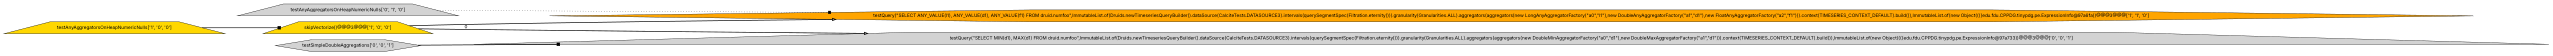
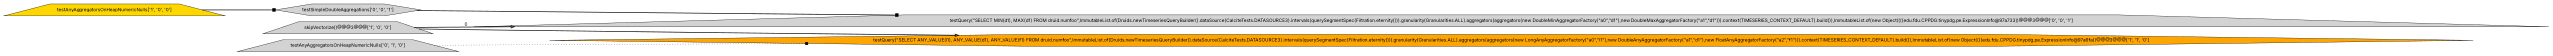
  digraph {
    fontname=Inter
    rankdir=LR
    node [fillcolor=lightgrey fontname=Inter shape=trapezium style=filled]
    edge [arrowhead=box fontname=Inter style=bold]
    n1 [label="testQuery(\"SELECT MIN(d1), MAX(d1) FROM druid.numfoo\",ImmutableList.of(Druids.newTimeseriesQueryBuilder().dataSource(CalciteTests.DATASOURCE3).intervals(querySegmentSpec(Filtration.eternity())).granularity(Granularities.ALL).aggregators(aggregators(new DoubleMinAggregatorFactory(\"a0\",\"d1\"),new DoubleMaxAggregatorFactory(\"a1\",\"d1\"))).context(TIMESERIES_CONTEXT_DEFAULT).build()),ImmutableList.of(new Object((((edu.fdu.CPPDG.tinypdg.pe.ExpressionInfo@97a733))@@@3@@@['0', '0', '1']"]
    n2 [fillcolor=orange label="testQuery(\"SELECT ANY_VALUE(l1), ANY_VALUE(d1), ANY_VALUE(f1) FROM druid.numfoo\",ImmutableList.of(Druids.newTimeseriesQueryBuilder().dataSource(CalciteTests.DATASOURCE3).intervals(querySegmentSpec(Filtration.eternity())).granularity(Granularities.ALL).aggregators(aggregators(new LongAnyAggregatorFactory(\"a0\",\"l1\"),new DoubleAnyAggregatorFactory(\"a1\",\"d1\"),new FloatAnyAggregatorFactory(\"a2\",\"f1\"))).context(TIMESERIES_CONTEXT_DEFAULT).build()),ImmutableList.of(new Object((((edu.fdu.CPPDG.tinypdg.pe.ExpressionInfo@97a6fa))@@@3@@@['1', '1', '0']" shape=hexagon]
    n3 [fillcolor=gold label="testAnyAggregatorsOnHeapNumericNulls['1', '0', '0']"]
-   n4 [fillcolor=gold label="skipVectorize()@@@3@@@['1', '0', '0']"]
+   n4 [label="skipVectorize()@@@3@@@['1', '0', '0']"]
    n5 [label="testAnyAggregatorsOnHeapNumericNulls['0', '1', '0']"]
    n6 [label="testSimpleDoubleAggregations['0', '0', '1']" shape=hexagon]
-   n3 -> n4
+   n3 -> n6
    n4 -> n1 [arrowhead=onormal label=0]
    n4 -> n2 [arrowhead=onormal]
    n5 -> n2 [style=dotted]
    n6 -> n1
  }
